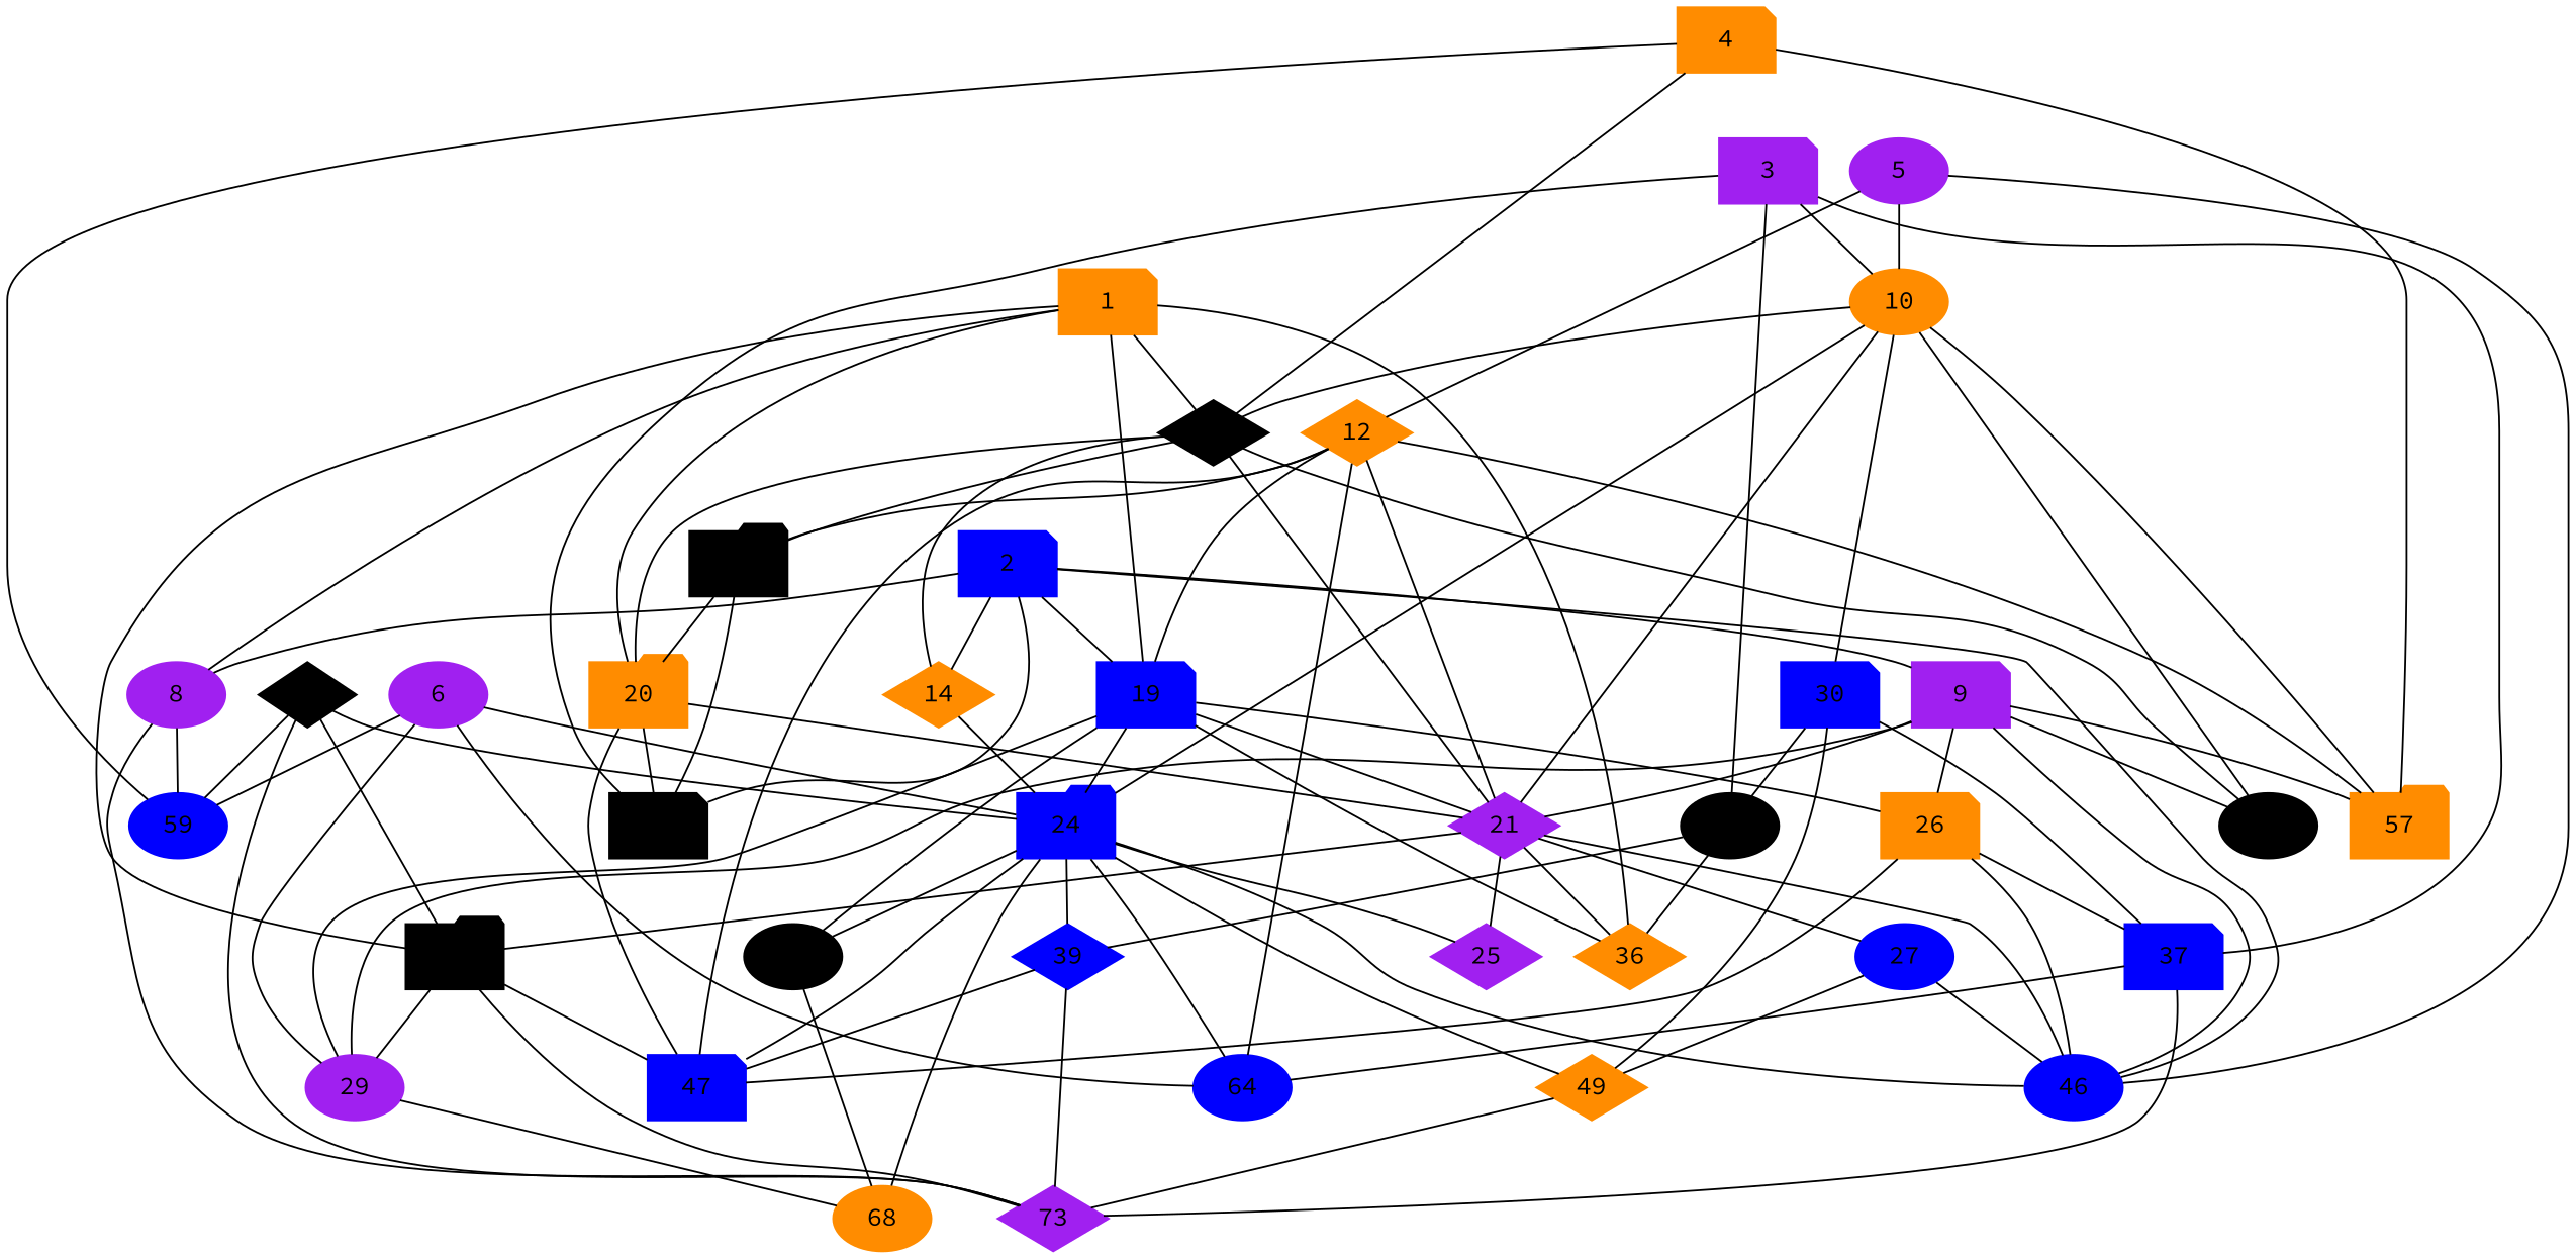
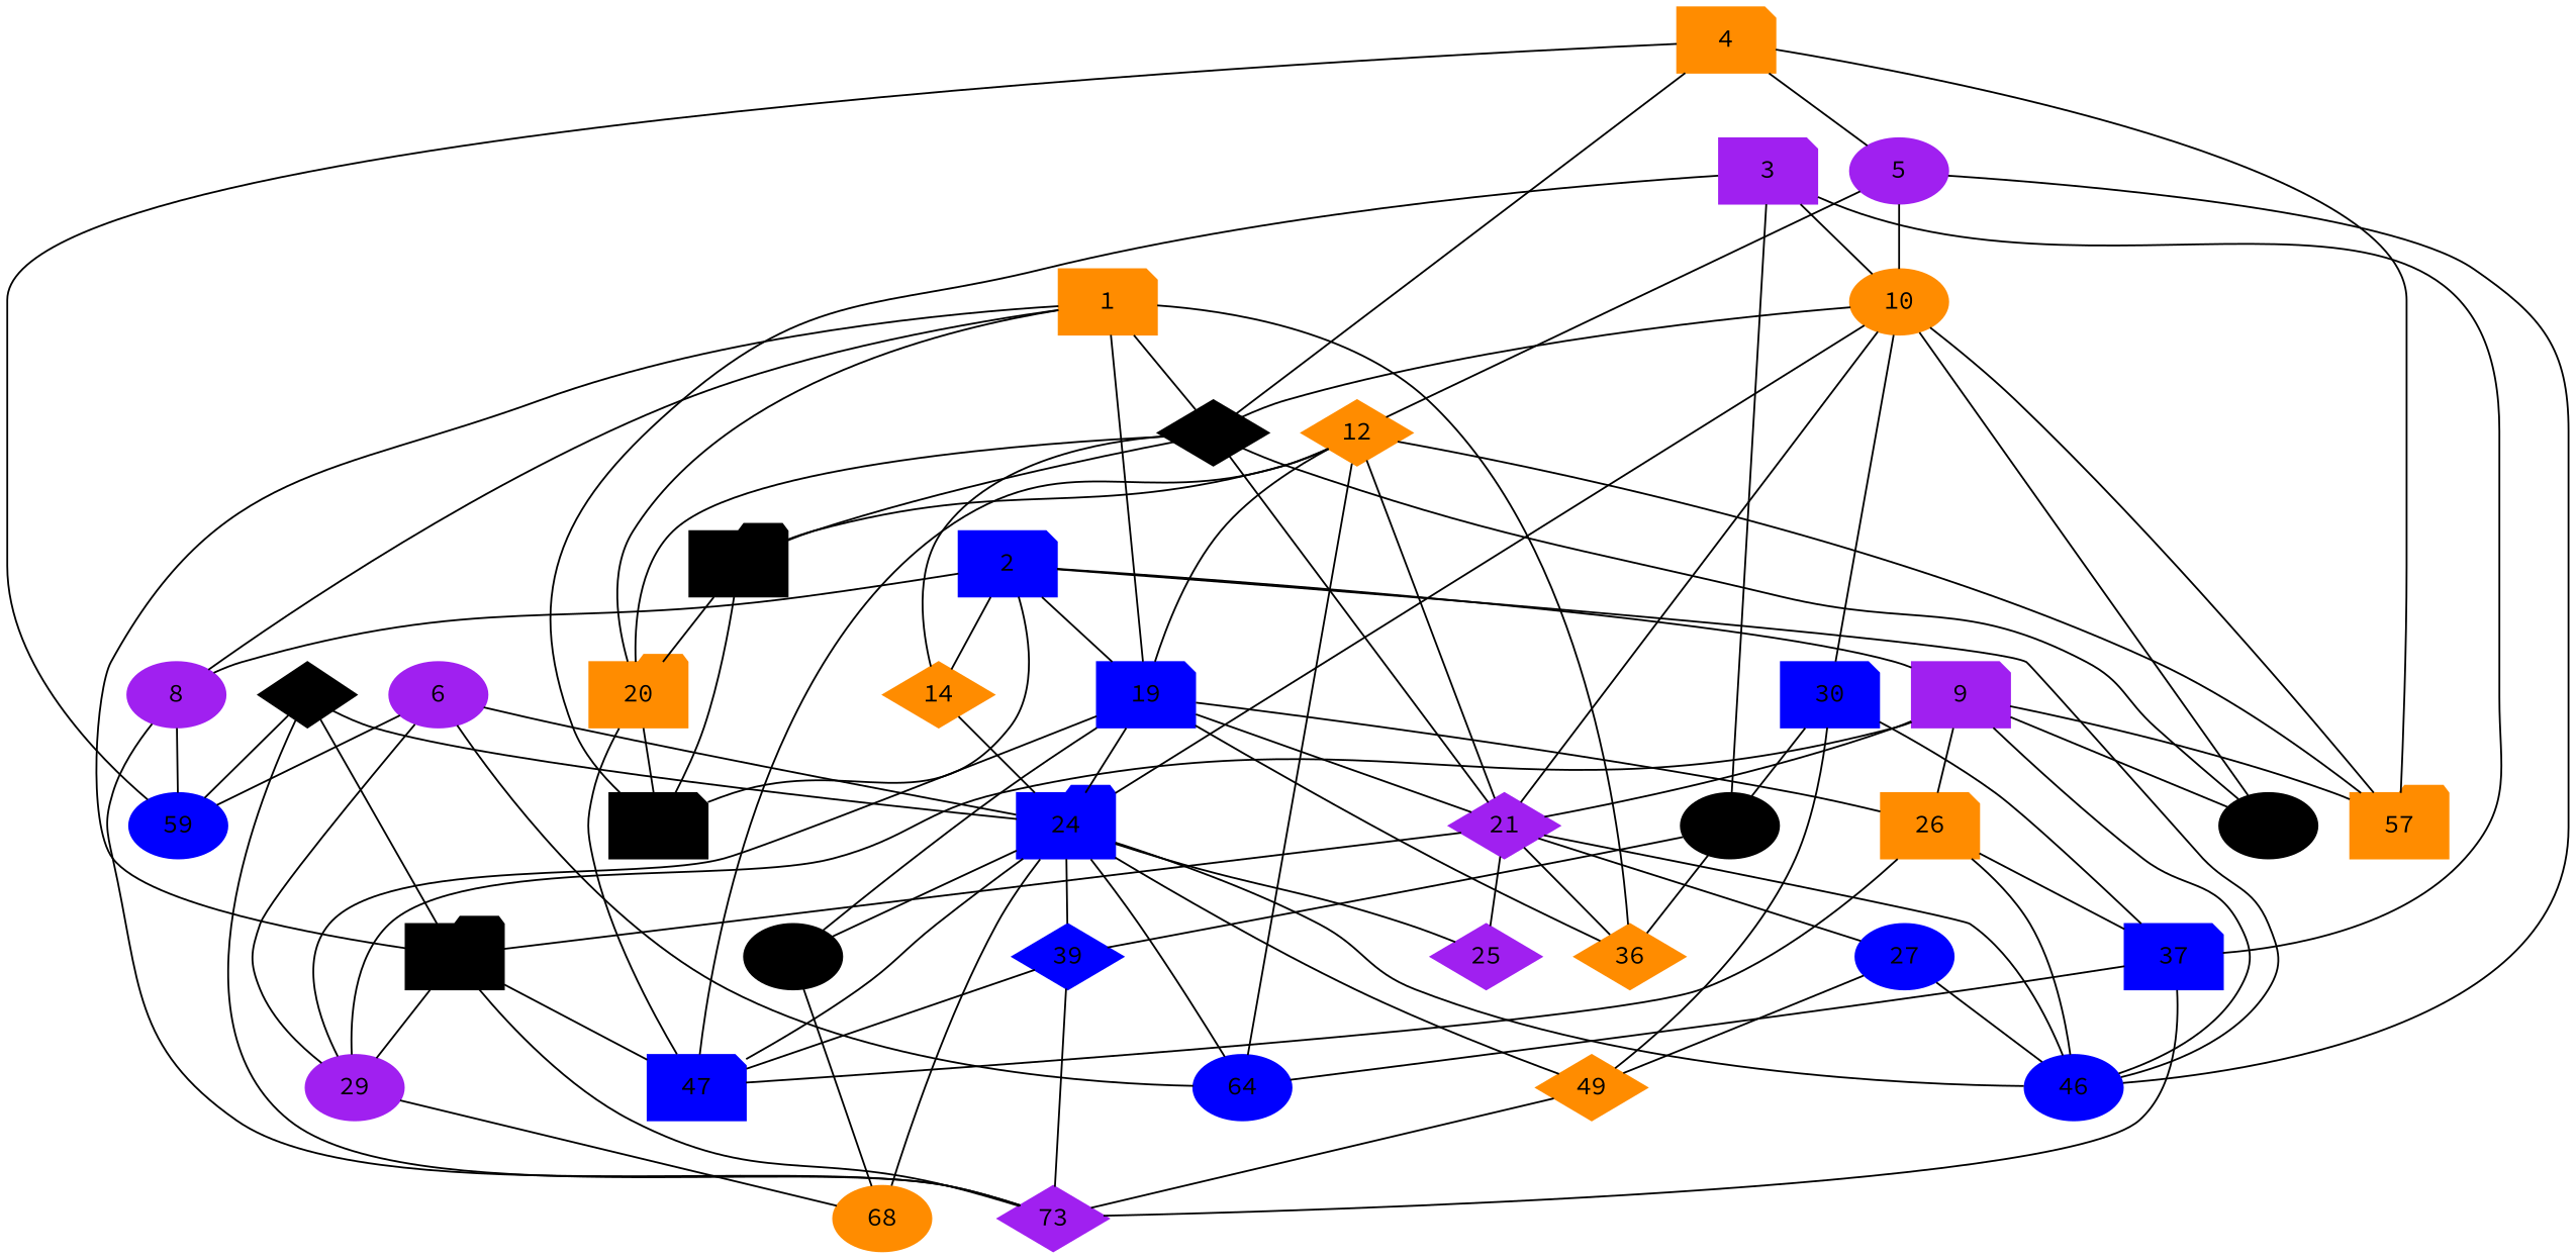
  graph {
    fontname="Source Code Pro"
    node [color=darkorange fontname="Source Code Pro" shape=ellipse style=filled]
    edge [fontname="Source Code Pro"]
    1 [shape=note super="+11"]
    8 [color=purple]
    13 [color=black shape=diamond super="+18"]
    19 [color=blue shape=note super="+55+22+63"]
    28 [color=black shape=folder super="+33"]
    36 [shape=diamond super="+75"]
    20 [shape=folder super="+31"]
    59 [color=blue]
    73 [color=purple shape=diamond super="+74"]
    14 [shape=diamond super="+43"]
    21 [color=purple shape=diamond super="+23+60+34"]
    40 [color=black]
    15 [color=black shape=folder]
    29 [color=purple super="+70"]
    24 [color=blue shape=folder super="+56+48+50"]
    26 [shape=note super="+66"]
    61 [color=black]
    47 [color=blue shape=note super="+72"]
    2 [color=blue shape=note super="+17"]
    9 [color=purple shape=note super="+16+42"]
    45 [color=black shape=note]
    46 [color=blue super="+67+52"]
    57 [shape=folder]
    3 [color=purple shape=note super="+69"]
    10 [super="+44+32"]
    35 [color=black]
    37 [color=blue shape=note super="+78"]
    30 [color=blue shape=note]
    68
    39 [color=blue shape=diamond]
    64 [color=blue]
    4 [shape=note]
    5 [color=purple]
    12 [shape=diamond super="+76+62"]
    25 [color=purple shape=diamond]
    49 [shape=diamond]
    6 [color=purple]
    7 [color=black shape=diamond]
    27 [color=blue]
    1 -- 8
    1 -- 13
    1 -- 19
    1 -- 28
    1 -- 36 [weight=2]
    1 -- 20
    8 -- 59
    8 -- 73
    13 -- 20
    13 -- 14
    13 -- 21
    13 -- 40
    13 -- 15
    19 -- 36
    19 -- 21
    19 -- 29
    19 -- 24
    19 -- 26 [weight=2]
    19 -- 61
    28 -- 73
    28 -- 29
    28 -- 47
-   20 -- 21
    20 -- 47
    20 -- 45
    14 -- 24 [weight=2]
    21 -- 28
    21 -- 36
    21 -- 46
    21 -- 25
    21 -- 27 [weight=2]
    15 -- 20
    15 -- 45
    29 -- 68
    24 -- 61 [weight=2]
    24 -- 47
    24 -- 46
    24 -- 68 [weight=2]
    24 -- 39
    24 -- 64
    24 -- 25
    24 -- 49
    26 -- 47
    26 -- 46
    26 -- 37
    61 -- 68
    2 -- 8
    2 -- 19
    2 -- 14
    2 -- 9
    2 -- 45
    2 -- 46
    9 -- 21
    9 -- 40 [weight=2]
    9 -- 29
    9 -- 26
    9 -- 46 [weight=2]
    9 -- 57
    3 -- 45
    3 -- 10
    3 -- 35
    3 -- 37 [weight=2]
    10 -- 13
    10 -- 21
    10 -- 40
    10 -- 24
    10 -- 57
    10 -- 30
    35 -- 36
    35 -- 39
    37 -- 73
    37 -- 64
    30 -- 35
    30 -- 37
    30 -- 49
    39 -- 73
    39 -- 47
    4 -- 13
    4 -- 59
    4 -- 57
+   4 -- 5
    5 -- 46
    5 -- 10
    5 -- 12
    12 -- 19
    12 -- 21
    12 -- 15
    12 -- 47
    12 -- 57
    12 -- 64
    49 -- 73
    6 -- 59
    6 -- 29
    6 -- 24
    6 -- 64
    7 -- 28
    7 -- 59
    7 -- 73
    7 -- 24
    27 -- 46
    27 -- 49
  }
